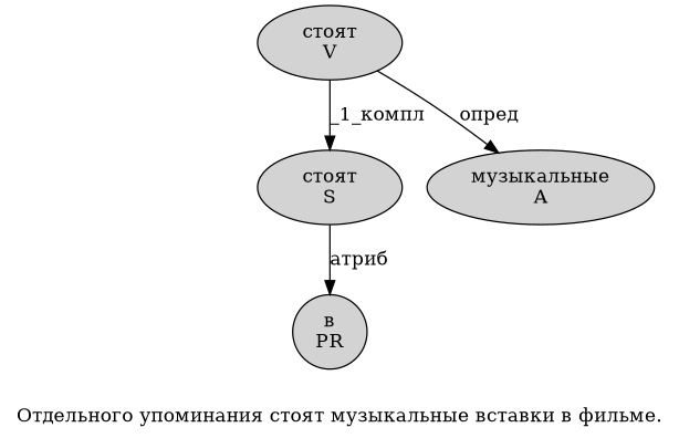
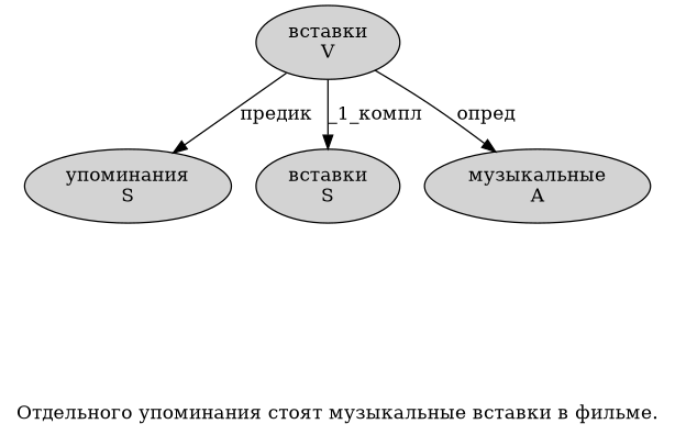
  digraph {
    label="Отдельного упоминания стоят музыкальные вставки в фильме."
    node [fillcolor=lightgray penwidth=1 shape=ellipse style=filled]
-   n2 [label="стоят\nV"]
-   n3 [label="стоят\nS"]
+   n1 [label="упоминания\nS"]
+   n2 [label="вставки\nV"]
+   n3 [label="вставки\nS"]
    n4 [label="музыкальные\nA"]
-   n5 [label="в\nPR"]
+   n2 -> n1 [label="предик"]
    n2 -> n3 [label="_1_компл"]
    n2 -> n4 [label="опред"]
-   n3 -> n5 [label="атриб"]
  }
